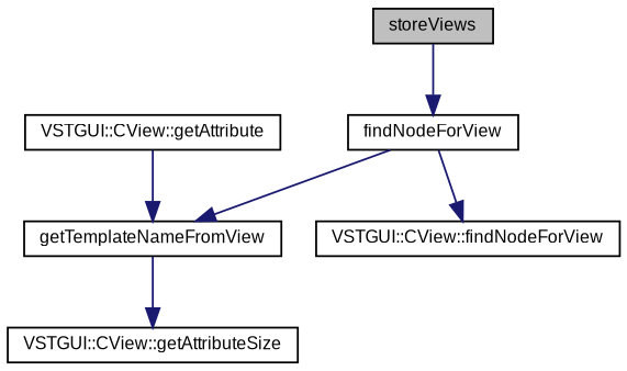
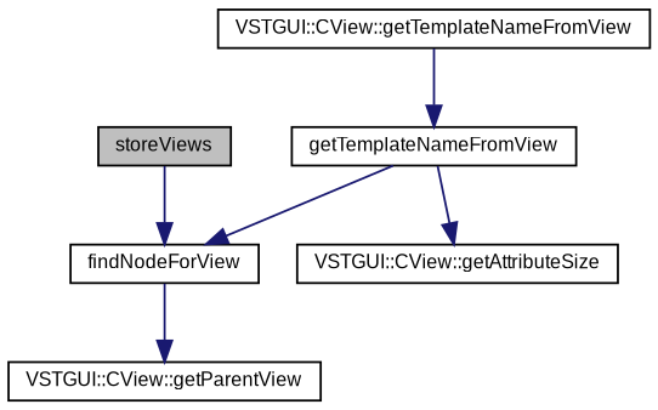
  digraph {
    rankdir=TB
    node [color=black fontname=Arial fontsize=9 shape=record]
    edge [color=midnightblue fontname=Arial fontsize=9 labelfontname=Arial labelfontsize=9 style=solid]
    n1 [fillcolor=grey75 fontcolor=black height=0.2 label=storeViews style=filled width=0.4]
    n2 [height=0.2 label=findNodeForView width=0.4]
    n3 [height=0.2 label=getTemplateNameFromView width=0.4]
-   n4 [height=0.2 label="VSTGUI::CView::findNodeForView" width=0.4]
+   n4 [height=0.2 label="VSTGUI::CView::getParentView" width=0.4]
    n5 [height=0.2 label="VSTGUI::CView::getAttributeSize" width=0.4]
-   n6 [height=0.2 label="VSTGUI::CView::getAttribute" width=0.4]
+   n6 [height=0.2 label="VSTGUI::CView::getTemplateNameFromView" width=0.4]
    n1 -> n2
-   n2 -> n3
+   n3 -> n2
    n2 -> n4
    n3 -> n5
    n6 -> n3
  }
